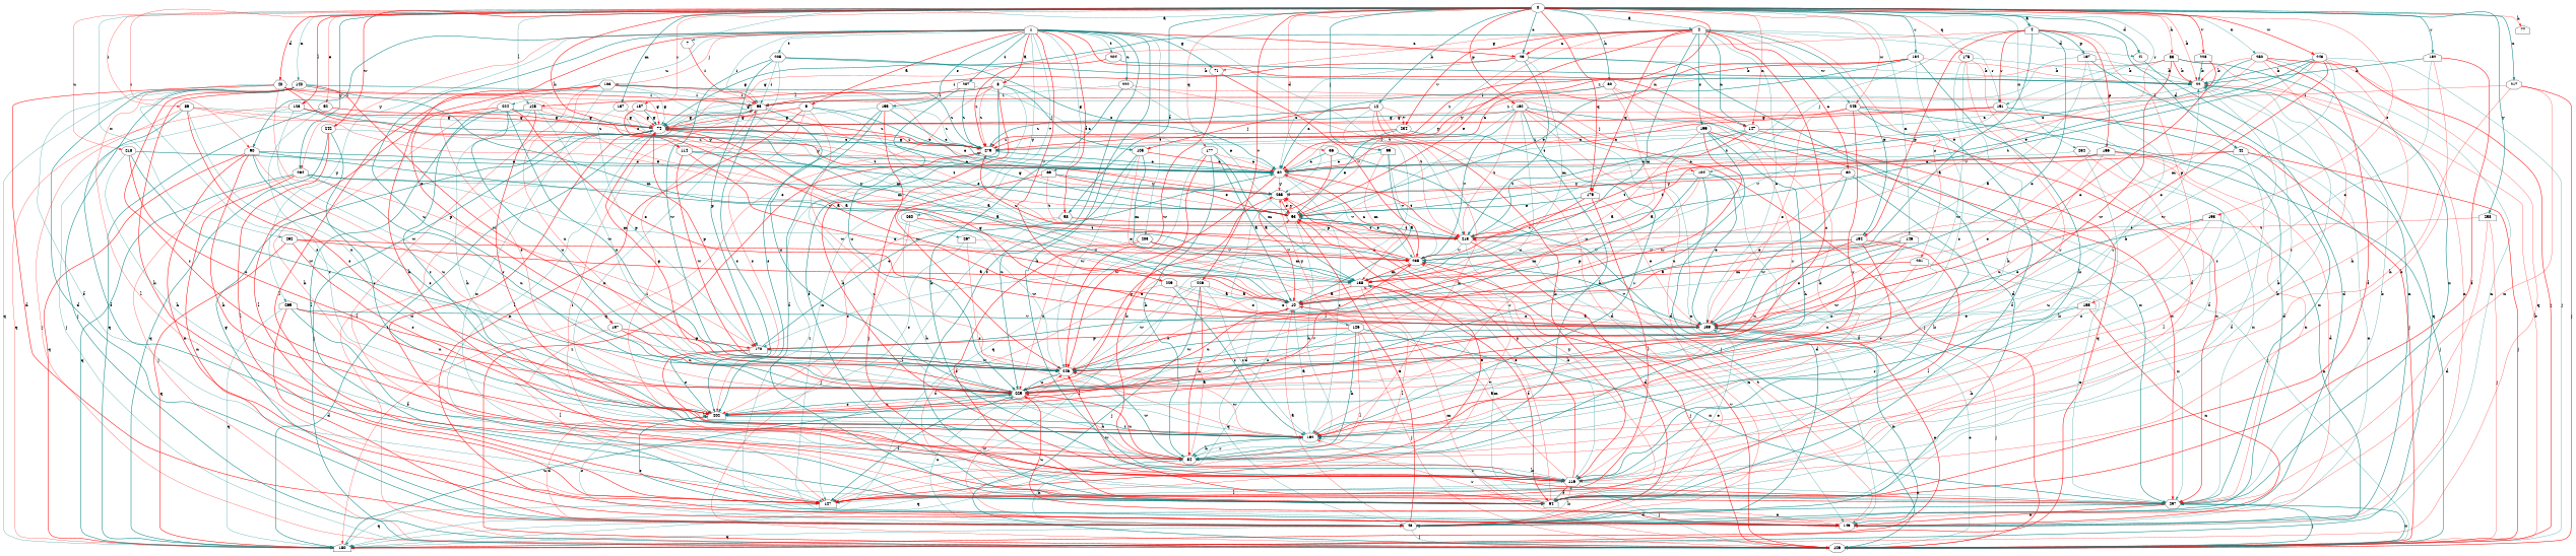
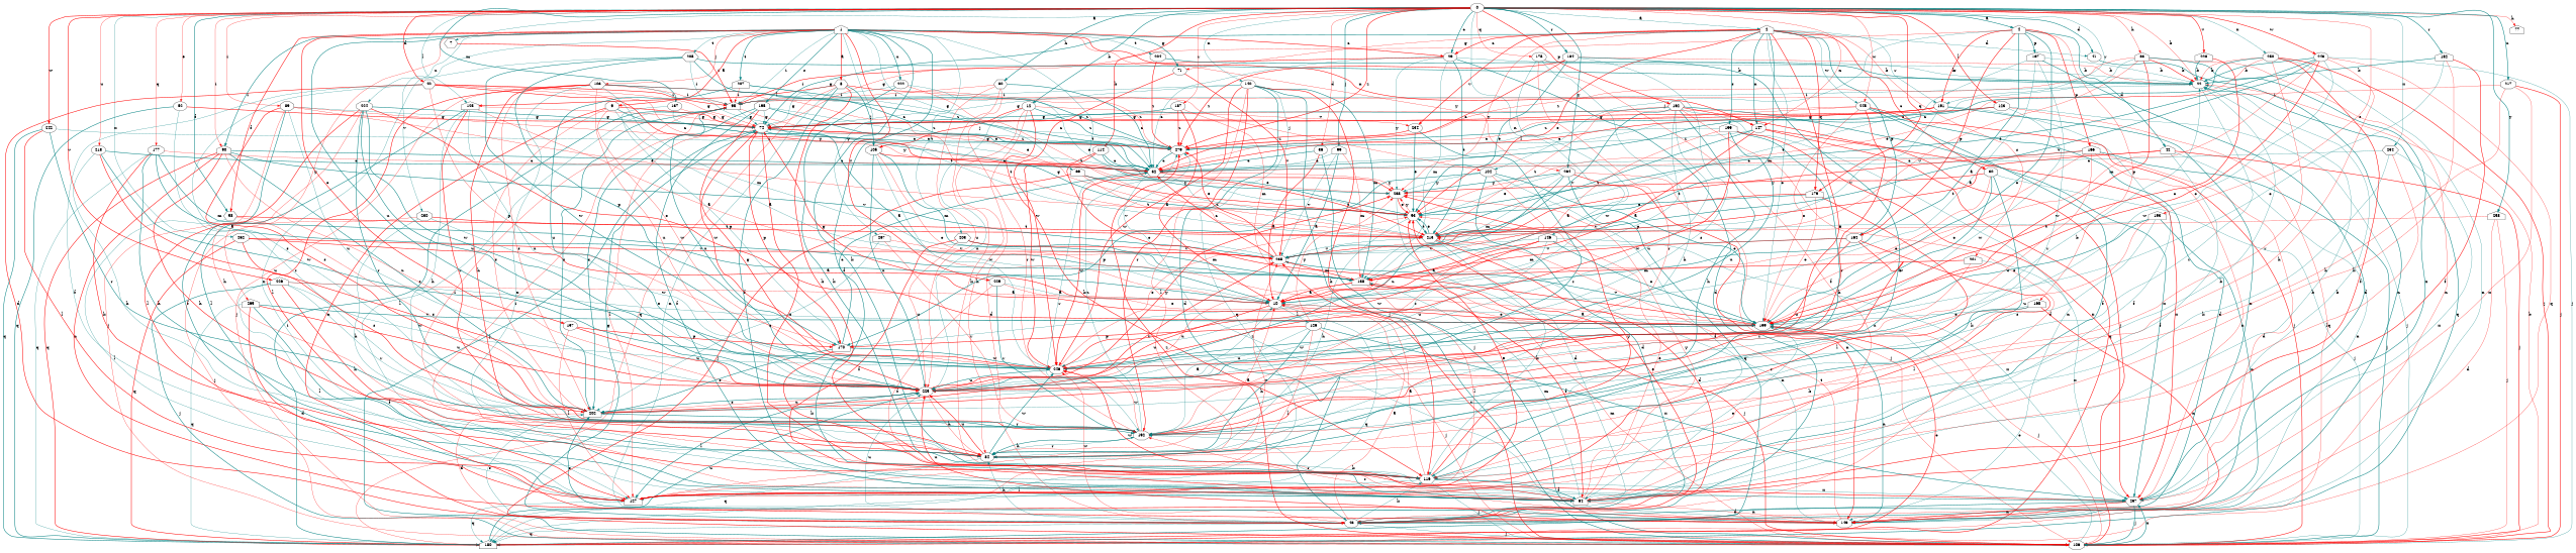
  strict digraph {
    node [shape=house]
    edge [color=teal style=bold]
    0 [shape=ellipse]
    2
    4
    7 [shape=hexagon]
    12 [shape=ellipse]
    22 [shape=ellipse]
    29 [shape=ellipse]
    36 [shape=ellipse]
    40 [shape=hexagon]
    41 [shape=octagon]
    52 [shape=ellipse]
    58 [shape=hexagon]
    77
    80 [shape=hexagon]
    83
    89 [shape=octagon]
    90
    99
    114 [shape=octagon]
    123 [shape=octagon]
    125
    137 [shape=ellipse]
    140 [shape=ellipse]
    146
    147 [shape=ellipse]
    162 [shape=hexagon]
    175 [shape=ellipse]
    177 [shape=octagon]
    179
    182
    184 [shape=octagon]
    187 [shape=ellipse]
    191 [shape=ellipse]
    193
    217 [shape=octagon]
    218 [shape=ellipse]
    226
    228
    242 [shape=ellipse]
    243 [shape=ellipse]
    245 [shape=ellipse]
    250 [shape=octagon]
    252 [shape=octagon]
    254 [shape=hexagon]
    258
    264 [shape=octagon]
    279 [shape=octagon]
    71 [shape=ellipse]
    30 [shape=octagon]
    53 [shape=hexagon]
    74 [shape=ellipse]
    138
    159 [shape=octagon]
    164 [shape=octagon]
-   199 [shape=ellipse]
+   199
    201
    202
    234 [shape=ellipse]
    268 [shape=octagon]
    10 [shape=ellipse]
    42
    104 [shape=octagon]
    166
    167
    168
    95
    116 [shape=hexagon]
    225 [shape=ellipse]
    105 [shape=octagon]
    43 [shape=ellipse]
    84 [shape=ellipse]
    180
    192 [shape=octagon]
    213 [shape=hexagon]
    32 [shape=hexagon]
    106 [shape=octagon]
    64
    170
    149 [shape=octagon]
    127
    246 [shape=ellipse]
    235 [shape=ellipse]
    257 [shape=hexagon]
    1
    8 [shape=hexagon]
    9 [shape=octagon]
    69
    103 [shape=hexagon]
    157 [shape=ellipse]
    195 [shape=octagon]
    203 [shape=hexagon]
    204 [shape=octagon]
    205 [shape=hexagon]
    207
    222 [shape=ellipse]
    224 [shape=octagon]
    229 [shape=octagon]
    230 [shape=octagon]
    265
    267
    126 [shape=octagon]
    0 -> 2 [label=a style=solid]
    0 -> 4 [label=a]
    0 -> 7 [label=a style=solid]
    0 -> 12 [label=b]
    0 -> 22 [color=red label=b style=solid]
    0 -> 29 [label=c]
    0 -> 36 [color=red label=d style=solid]
    0 -> 40 [color=red label=d]
    0 -> 41 [label=d]
    0 -> 52 [color=red label=e style=solid]
    0 -> 58 [label=f]
    0 -> 77 [color=red label=h style=solid]
    0 -> 80 [label=h]
    0 -> 83 [color=red label=h style=solid]
    0 -> 89 [color=red label=i style=solid]
    0 -> 90 [color=red label=i style=solid]
    0 -> 99 [label=j]
    0 -> 114 [color=red label=k]
    0 -> 123 [color=red label=l]
    0 -> 125 [label=l style=solid]
    0 -> 137 [label=m]
    0 -> 140 [label=n style=solid]
    0 -> 146 [label=n style=solid]
    0 -> 147 [color=red label=n style=solid]
    0 -> 162 [color=red label=p]
    0 -> 175 [color=red label=q style=solid]
    0 -> 177 [color=red label=q style=solid]
    0 -> 179 [color=red label=q]
    0 -> 182 [label=r]
    0 -> 184 [label=r]
    0 -> 187 [color=red label=r style=solid]
    0 -> 191 [label=r style=solid]
    0 -> 193 [color=red label=s style=solid]
    0 -> 217 [label=u]
    0 -> 218 [color=red label=u style=solid]
    0 -> 226 [color=red label=v]
    0 -> 228 [color=red label=v]
    0 -> 242 [color=red label=w]
    0 -> 243 [color=red label=w]
    0 -> 245 [color=red label=w style=solid]
    0 -> 250 [label=x style=solid]
    0 -> 252 [label=x style=solid]
    0 -> 254 [label=x style=solid]
    0 -> 258 [label=y]
    0 -> 264 [label=y]
    0 -> 279 [color=red label=z]
    2 -> 29 [color=red label=c]
    2 -> 41 [label=d style=solid]
    2 -> 147 [label=n]
    2 -> 179 [color=red label=q]
    2 -> 191 [label=r style=solid]
    2 -> 245 [label=w style=solid]
    2 -> 71 [color=red label=g style=solid]
    2 -> 30 [color=red label=c]
    2 -> 53 [color=red label=e]
    2 -> 74 [label=g]
    2 -> 138 [label=m]
    2 -> 159 [label=o style=solid]
    2 -> 164 [label=p]
    2 -> 199 [label=s]
    2 -> 201 [color=red label=s style=solid]
    2 -> 202 [color=red label=s]
    2 -> 234 [color=red label=v]
    2 -> 268 [color=red label=y style=solid]
    4 -> 191 [color=red label=r]
    4 -> 74 [color=red label=g style=solid]
    4 -> 159 [label=o]
    4 -> 164 [color=red label=p]
    4 -> 10 [label=a]
    4 -> 42 [label=d]
    4 -> 104 [label=j style=solid]
    4 -> 166 [color=red label=p]
    4 -> 167 [label=p]
    4 -> 168 [color=red label=p style=solid]
    7 -> 95 [color=red label=i]
    12 -> 279 [label=z]
    12 -> 234 [color=red label=v style=solid]
    12 -> 116 [color=red label=k]
    12 -> 225 [label=u style=solid]
    12 -> 105 [color=red label=j]
    12 -> 43 [color=red label=d style=solid]
    12 -> 84 [color=red label=h style=solid]
    22 -> 95 [label=i style=solid]
    22 -> 180 [label=q]
    22 -> 192 [label=r style=solid]
    29 -> 22 [label=b style=solid]
    29 -> 138 [label=m style=solid]
    29 -> 268 [label=y style=solid]
    29 -> 95 [color=red label=i]
    29 -> 43 [label=d]
    29 -> 213 [label=t]
    29 -> 32 [label=c style=solid]
    36 -> 10 [color=red label=a]
    36 -> 32 [label=c]
    36 -> 106 [label=j]
    40 -> 74 [color=red label=g style=solid]
    40 -> 202 [label=s style=solid]
    40 -> 268 [color=red label=y]
    40 -> 95 [color=red label=i]
    40 -> 43 [color=red label=d]
    40 -> 32 [color=red label=c style=solid]
    40 -> 64 [label=f style=solid]
    40 -> 170 [color=red label=p style=solid]
    41 -> 149 [label=n]
    52 -> 74 [color=red label=g]
    52 -> 180 [label=q]
    52 -> 192 [label=r style=solid]
    58 -> 202 [color=red label=s style=solid]
    58 -> 213 [color=red label=t]
    58 -> 127 [label=l style=solid]
    80 -> 95 [color=red label=i style=solid]
    80 -> 116 [color=red label=k style=solid]
    80 -> 225 [color=red label=u style=solid]
    80 -> 192 [color=red label=r style=solid]
    80 -> 32 [label=c]
    83 -> 22 [color=red label=b]
    83 -> 279 [color=red label=z style=solid]
    83 -> 32 [label=c style=solid]
    83 -> 149 [color=red label=n style=solid]
    83 -> 246 [color=red label=w]
    83 -> 235 [color=red label=v style=solid]
    83 -> 257 [label=x]
    89 -> 53 [color=red label=e style=solid]
    89 -> 74 [label=g style=solid]
    89 -> 202 [color=red label=s]
    89 -> 268 [color=red label=y style=solid]
    89 -> 225 [label=u style=solid]
    89 -> 106 [color=red label=j style=solid]
    89 -> 64 [label=f]
    90 -> 202 [label=s]
    90 -> 225 [color=red label=u style=solid]
    90 -> 84 [color=red label=h]
    90 -> 180 [color=red label=q]
    90 -> 32 [label=c]
    90 -> 149 [color=red label=n]
    90 -> 235 [label=v]
    99 -> 138 [color=red label=m style=solid]
    99 -> 10 [label=a]
    99 -> 32 [label=c style=solid]
    99 -> 235 [label=v style=solid]
    114 -> 53 [label=e]
    114 -> 159 [color=red label=o]
    114 -> 32 [label=c]
    114 -> 246 [color=red label=w]
    123 -> 279 [label=z]
    123 -> 74 [color=red label=g]
    123 -> 180 [color=red label=q style=solid]
    123 -> 106 [label=j style=solid]
    123 -> 246 [label=w style=solid]
    125 -> 74 [color=red label=g style=solid]
    125 -> 10 [color=red label=a style=solid]
    125 -> 225 [label=u style=solid]
    125 -> 84 [label=h style=solid]
    125 -> 192 [color=red label=r]
    125 -> 127 [label=l]
    137 -> 74 [color=red label=g style=solid]
    137 -> 32 [label=c style=solid]
    137 -> 170 [label=p style=solid]
    140 -> 74 [label=g style=solid]
    140 -> 138 [label=m]
    140 -> 95 [label=i style=solid]
    140 -> 116 [color=red label=k]
    140 -> 43 [label=d]
    140 -> 180 [label=q style=solid]
    140 -> 192 [color=red label=r]
    140 -> 106 [label=j]
    140 -> 127 [color=red label=l style=solid]
    140 -> 246 [color=red label=w]
    146 -> 159 [label=o]
    146 -> 10 [color=red label=a]
    146 -> 225 [label=u style=solid]
    146 -> 246 [color=red label=w]
    146 -> 235 [label=v style=solid]
    146 -> 257 [label=x style=solid]
    147 -> 279 [label=z style=solid]
    147 -> 10 [color=red label=a]
    147 -> 180 [color=red label=q]
    147 -> 213 [label=t]
    147 -> 257 [color=red label=x]
    162 -> 74 [label=g]
    162 -> 225 [label=u style=solid]
    162 -> 43 [color=red label=d style=solid]
    162 -> 84 [label=h]
    162 -> 213 [color=red label=t style=solid]
    162 -> 106 [color=red label=j]
    162 -> 170 [label=p style=solid]
    162 -> 149 [label=n style=solid]
    162 -> 235 [label=v]
    162 -> 257 [label=x]
    175 -> 22 [label=b style=solid]
    175 -> 84 [label=h style=solid]
    175 -> 192 [color=red label=r style=solid]
    175 -> 64 [color=red label=f style=solid]
    175 -> 246 [label=w style=solid]
    177 -> 138 [label=m]
    177 -> 10 [label=a]
    177 -> 116 [color=red label=k]
    177 -> 84 [label=h]
    177 -> 180 [label=q style=solid]
    177 -> 32 [color=red label=c style=solid]
    179 -> 53 [label=e]
    179 -> 159 [color=red label=o style=solid]
    179 -> 127 [color=red label=l]
    179 -> 235 [color=red label=v]
    182 -> 22 [label=b]
    182 -> 159 [label=o style=solid]
    182 -> 116 [color=red label=k style=solid]
    182 -> 64 [color=red label=f]
    184 -> 22 [color=red label=b style=solid]
    184 -> 279 [color=red label=z]
    184 -> 53 [label=e]
    184 -> 202 [label=s style=solid]
    184 -> 116 [label=k]
    184 -> 32 [color=red label=c]
    187 -> 279 [color=red label=z]
    187 -> 74 [label=g]
    187 -> 138 [color=red label=m style=solid]
    187 -> 10 [color=red label=a]
    191 -> 74 [color=red label=g]
    191 -> 32 [color=red label=c]
    191 -> 64 [label=f style=solid]
    191 -> 235 [label=v style=solid]
    191 -> 257 [label=x]
    193 -> 159 [label=o]
    193 -> 202 [label=s style=solid]
    193 -> 225 [color=red label=u style=solid]
    193 -> 213 [label=t style=solid]
    193 -> 149 [label=n]
    217 -> 95 [color=red label=i style=solid]
    217 -> 84 [color=red label=h style=solid]
    217 -> 106 [color=red label=j]
    217 -> 257 [color=red label=x style=solid]
    218 -> 225 [color=red label=u]
    218 -> 84 [label=h style=solid]
    218 -> 32 [label=c]
    218 -> 246 [label=w]
    226 -> 159 [label=o style=solid]
    226 -> 10 [color=red label=a style=solid]
    226 -> 84 [color=red label=h]
    226 -> 192 [label=r style=solid]
    226 -> 106 [label=j]
    226 -> 127 [label=l style=solid]
    226 -> 246 [label=w style=solid]
    228 -> 22 [label=b]
    228 -> 159 [color=red label=o]
    242 -> 279 [label=z style=solid]
    242 -> 180 [label=q]
    242 -> 192 [label=r]
    242 -> 127 [color=red label=l]
    243 -> 22 [label=b]
    243 -> 53 [label=e]
    243 -> 138 [color=red label=m style=solid]
    243 -> 159 [color=red label=o]
    243 -> 84 [color=red label=h style=solid]
    243 -> 180 [color=red label=q style=solid]
    243 -> 213 [label=t]
    243 -> 106 [label=j style=solid]
    243 -> 246 [label=w style=solid]
    245 -> 74 [color=red label=g style=solid]
    245 -> 159 [color=red label=o style=solid]
    245 -> 43 [label=d]
    245 -> 192 [color=red label=r]
    245 -> 32 [color=red label=c style=solid]
    245 -> 106 [color=red label=j]
    245 -> 64 [label=f]
    250 -> 22 [color=red label=b style=solid]
    250 -> 53 [color=red label=e style=solid]
    250 -> 192 [color=red label=r style=solid]
    250 -> 32 [label=c]
    250 -> 106 [color=red label=j]
    250 -> 64 [color=red label=f]
    250 -> 149 [label=n style=solid]
    252 -> 202 [color=red label=s]
    252 -> 10 [color=red label=a]
    252 -> 180 [color=red label=q]
    252 -> 235 [color=red label=v]
    254 -> 116 [label=k style=solid]
    254 -> 32 [label=c style=solid]
    254 -> 127 [color=red label=l style=solid]
    254 -> 257 [label=x style=solid]
    258 -> 43 [color=red label=d style=solid]
    258 -> 213 [color=red label=t style=solid]
    258 -> 106 [color=red label=j style=solid]
    264 -> 53 [label=e style=solid]
    264 -> 138 [label=m style=solid]
    264 -> 268 [label=y]
    264 -> 225 [label=u]
    264 -> 180 [label=q]
    264 -> 106 [color=red label=j style=solid]
    264 -> 149 [color=red label=n]
    279 -> 74 [color=red label=g style=solid]
    279 -> 32 [label=c]
    71 -> 246 [color=red label=w]
    71 -> 235 [color=red label=v]
    30 -> 159 [color=red label=o style=solid]
    30 -> 268 [color=red label=y]
    30 -> 116 [label=k]
    30 -> 106 [label=j style=solid]
    30 -> 246 [label=w]
    53 -> 74 [label=g]
    53 -> 268 [color=red label=y style=solid]
    53 -> 84 [label=h style=solid]
    53 -> 213 [label=t]
    74 -> 279 [color=red label=z]
    74 -> 10 [label=a]
    74 -> 106 [label=j]
    74 -> 170 [color=red label=p]
    74 -> 127 [color=red label=l style=solid]
    74 -> 257 [color=red label=x]
    138 -> 10 [color=red label=a]
    138 -> 225 [color=red label=u style=solid]
    138 -> 106 [color=red label=j]
    138 -> 64 [color=red label=f]
    138 -> 127 [color=red label=l style=solid]
    159 -> 74 [color=red label=g]
    159 -> 10 [label=a style=solid]
    159 -> 106 [color=red label=j style=solid]
    159 -> 149 [label=n]
    159 -> 246 [label=w]
    159 -> 235 [label=v]
    164 -> 138 [color=red label=m]
    164 -> 225 [color=red label=u]
    164 -> 192 [color=red label=r]
    164 -> 127 [color=red label=l]
    164 -> 235 [label=v style=solid]
    199 -> 279 [label=l style=solid]
    199 -> 10 [color=red label=a style=solid]
    199 -> 225 [label=u]
    199 -> 84 [label=h]
    199 -> 246 [color=red label=w]
    199 -> 257 [color=red label=x]
    201 -> 138 [color=red label=m]
    201 -> 225 [color=red label=u style=solid]
    201 -> 257 [label=x style=solid]
    202 -> 225 [color=red label=u style=solid]
    202 -> 43 [color=red label=d style=solid]
    202 -> 192 [label=r]
    202 -> 235 [color=red label=v]
    234 -> 279 [color=red label=z]
    234 -> 53 [label=e]
    234 -> 192 [label=r]
    268 -> 53 [color=red label=e]
    268 -> 43 [label=d style=solid]
    10 -> 159 [color=red label=o style=solid]
    10 -> 225 [color=red label=u]
    10 -> 180 [label=q style=solid]
    10 -> 126 [label=l style=solid]
    42 -> 213 [color=red label=t]
    42 -> 32 [color=red label=c style=solid]
    42 -> 106 [color=red label=j]
    42 -> 64 [label=f style=solid]
    42 -> 149 [label=n style=solid]
    104 -> 159 [label=o]
    104 -> 268 [label=y style=solid]
    104 -> 43 [label=d]
    104 -> 192 [color=red label=r style=solid]
    104 -> 64 [label=f style=solid]
    104 -> 170 [label=p]
    166 -> 159 [color=red label=o style=solid]
    166 -> 225 [color=red label=u style=solid]
    166 -> 43 [color=red label=d style=solid]
    166 -> 213 [color=red label=t]
    166 -> 32 [label=c style=solid]
    166 -> 106 [label=j]
    166 -> 257 [color=red label=x style=solid]
    167 -> 22 [label=b style=solid]
    167 -> 10 [label=a style=solid]
    167 -> 43 [label=d]
    167 -> 192 [label=r style=solid]
    167 -> 213 [label=t style=solid]
    168 -> 159 [label=o style=solid]
    168 -> 116 [color=red label=k style=solid]
    168 -> 192 [label=r]
    168 -> 149 [color=red label=n]
    95 -> 74 [label=g style=solid]
    95 -> 202 [label=s]
    95 -> 225 [label=u]
    95 -> 213 [color=red label=t style=solid]
    95 -> 127 [label=l style=solid]
    116 -> 22 [label=b style=solid]
    116 -> 268 [color=red label=y]
    116 -> 10 [color=red label=a style=solid]
    116 -> 95 [color=red label=i style=solid]
    116 -> 106 [label=j style=solid]
    116 -> 64 [label=f]
    116 -> 127 [label=l style=solid]
    116 -> 257 [label=x style=solid]
    225 -> 22 [label=b style=solid]
    225 -> 74 [color=red label=g]
    225 -> 202 [label=s]
    225 -> 268 [color=red label=y]
    225 -> 84 [color=red label=h style=solid]
    225 -> 127 [label=l]
    105 -> 138 [label=m]
    105 -> 159 [color=red label=o style=solid]
    105 -> 225 [label=u]
    105 -> 32 [color=red label=c]
    105 -> 246 [label=w style=solid]
    43 -> 53 [color=red label=e]
    43 -> 74 [label=g]
    43 -> 202 [label=s style=solid]
    43 -> 10 [color=red label=a style=solid]
    43 -> 116 [label=k style=solid]
    43 -> 225 [label=u style=solid]
    43 -> 84 [label=h style=solid]
    43 -> 180 [label=q style=solid]
    43 -> 106 [label=j style=solid]
    43 -> 246 [color=red label=w style=solid]
    84 -> 10 [color=red label=a style=solid]
    84 -> 116 [label=k style=solid]
    84 -> 225 [color=red label=u]
    84 -> 180 [label=q style=solid]
    84 -> 192 [label=r style=solid]
    84 -> 246 [label=w]
    180 -> 159 [color=red label=o]
    180 -> 95 [label=i]
    180 -> 225 [label=u]
    192 -> 279 [label=z style=solid]
    192 -> 10 [label=a style=solid]
    192 -> 84 [label=h]
    192 -> 246 [color=red label=w style=solid]
    213 -> 53 [label=e]
    213 -> 116 [label=k style=solid]
    213 -> 43 [color=red label=d]
    213 -> 149 [label=n style=solid]
    213 -> 235 [label=v style=solid]
    32 -> 268 [color=red label=y style=solid]
    32 -> 192 [label=r style=solid]
    32 -> 213 [color=red label=t]
    32 -> 246 [color=red label=w]
    32 -> 235 [label=v style=solid]
    106 -> 22 [color=red label=b style=solid]
    106 -> 279 [color=red label=z]
    106 -> 138 [color=red label=m style=solid]
    106 -> 159 [label=o style=solid]
    106 -> 235 [color=red label=v]
    106 -> 257 [label=x]
    64 -> 22 [label=b style=solid]
    64 -> 53 [color=red label=e style=solid]
    64 -> 138 [label=m style=solid]
    64 -> 159 [label=o style=solid]
    64 -> 268 [color=red label=y style=solid]
    64 -> 95 [color=red label=i style=solid]
    64 -> 192 [label=r style=solid]
    64 -> 149 [color=red label=n style=solid]
    64 -> 246 [color=red label=w]
    170 -> 202 [label=s]
    170 -> 116 [color=red label=k]
    170 -> 32 [label=c]
    170 -> 246 [label=w]
    149 -> 279 [label=z style=solid]
    149 -> 202 [label=s]
    149 -> 225 [color=red label=u]
    149 -> 192 [color=red label=r style=solid]
    149 -> 213 [color=red label=t style=solid]
    127 -> 53 [color=red label=e]
    127 -> 180 [label=q style=solid]
    127 -> 235 [color=red label=v style=solid]
    246 -> 53 [color=red label=e style=solid]
    246 -> 225 [label=u]
    235 -> 279 [color=red label=z]
    235 -> 138 [color=red label=m]
    235 -> 32 [color=red label=c]
    257 -> 22 [label=b style=solid]
    257 -> 43 [label=d]
    257 -> 106 [label=j]
    257 -> 149 [color=red label=n]
    1 -> 29 [color=red label=c]
    1 -> 58 [color=red label=f]
    1 -> 90 [label=i]
    1 -> 147 [color=red label=n]
    1 -> 264 [color=red label=y style=solid]
    1 -> 71 [label=g]
    1 -> 95 [label=i style=solid]
    1 -> 116 [label=k]
    1 -> 225 [label=u]
    1 -> 213 [label=t style=solid]
    1 -> 64 [label=f]
    1 -> 8 [color=red label=a]
    1 -> 9 [color=red label=a]
    1 -> 69 [label=g style=solid]
    1 -> 103 [color=red label=j style=solid]
    1 -> 157 [color=red label=o]
    1 -> 195 [label=s]
    1 -> 203 [label=t style=solid]
    1 -> 204 [label=t style=solid]
    1 -> 205 [label=t style=solid]
    1 -> 207 [label=t]
    1 -> 222 [label=u]
    1 -> 224 [label=u style=solid]
    1 -> 229 [color=red label=v]
    1 -> 230 [label=v style=solid]
-   1 -> 265 [label=y style=solid]
+   1 -> 265 [color=red label=y style=solid]
    1 -> 267 [label=y style=solid]
    8 -> 125 [color=red label=l]
    8 -> 279 [color=red label=z style=solid]
    8 -> 74 [label=g style=solid]
    8 -> 104 [color=red label=j style=solid]
    8 -> 116 [color=red label=k]
    8 -> 105 [label=j]
    8 -> 180 [color=red label=q style=solid]
    8 -> 64 [label=f]
    8 -> 149 [label=n style=solid]
    9 -> 74 [color=red label=g]
    9 -> 202 [color=red label=s style=solid]
    9 -> 10 [label=a style=solid]
    9 -> 32 [label=c]
    9 -> 149 [color=red label=n]
    9 -> 246 [color=red label=w style=solid]
    69 -> 53 [color=red label=e]
    69 -> 268 [label=y]
    69 -> 213 [color=red label=t style=solid]
-   69 -> 257 [color=red label=j]
+   69 -> 106 [color=red label=j]
    103 -> 279 [label=z]
    103 -> 53 [color=red label=e style=solid]
    103 -> 138 [label=m style=solid]
    103 -> 202 [color=red label=s style=solid]
    103 -> 95 [color=red label=i style=solid]
    103 -> 225 [color=red label=u style=solid]
    103 -> 84 [color=red label=h]
    103 -> 213 [label=t style=solid]
    103 -> 106 [color=red label=j style=solid]
    103 -> 127 [color=red label=l]
    103 -> 257 [label=x style=solid]
    157 -> 225 [color=red label=u]
    157 -> 170 [color=red label=p]
    157 -> 127 [color=red label=l style=solid]
    195 -> 279 [label=z style=solid]
    195 -> 74 [label=g style=solid]
    195 -> 202 [label=s]
    195 -> 32 [label=c]
    195 -> 64 [label=f]
    195 -> 246 [color=red label=w]
    203 -> 138 [label=m]
    203 -> 225 [color=red label=u style=solid]
    203 -> 64 [color=red label=f]
    203 -> 235 [color=red label=v]
    204 -> 22 [label=b]
    204 -> 279 [color=red label=z]
    205 -> 22 [label=b]
    205 -> 95 [label=i style=solid]
    205 -> 32 [label=c]
    205 -> 170 [label=p]
    205 -> 246 [label=w]
    205 -> 257 [label=x style=solid]
    207 -> 279 [label=z]
    207 -> 95 [color=red label=i style=solid]
    207 -> 225 [label=u]
    207 -> 32 [label=c style=solid]
    222 -> 53 [label=e style=solid]
    222 -> 95 [label=i style=solid]
    222 -> 116 [label=k]
    222 -> 213 [color=red label=t style=solid]
    224 -> 74 [label=g]
    224 -> 159 [color=red label=o]
    224 -> 225 [label=u]
    224 -> 84 [color=red label=h style=solid]
    224 -> 192 [label=r]
    224 -> 127 [color=red label=l]
    224 -> 246 [label=w]
    229 -> 159 [color=red label=o style=solid]
    229 -> 10 [label=a style=solid]
    229 -> 192 [label=r]
    229 -> 64 [color=red label=f style=solid]
    230 -> 84 [label=h style=solid]
    230 -> 213 [color=red label=t]
    230 -> 106 [color=red label=j style=solid]
    230 -> 246 [label=w style=solid]
    265 -> 159 [label=v]
    265 -> 225 [color=red label=u]
    265 -> 43 [color=red label=d]
    265 -> 180 [label=q style=solid]
    265 -> 64 [label=f]
    267 -> 202 [label=s style=solid]
    267 -> 192 [color=red label=r style=solid]
    267 -> 235 [color=red label=v style=solid]
    126 -> 268 [color=red label=y style=solid]
    126 -> 225 [label=u style=solid]
    126 -> 84 [label=h]
    126 -> 106 [color=red label=j style=solid]
    126 -> 170 [color=red label=p]
    126 -> 127 [color=red label=l style=solid]
    126 -> 257 [label=x]
  }
